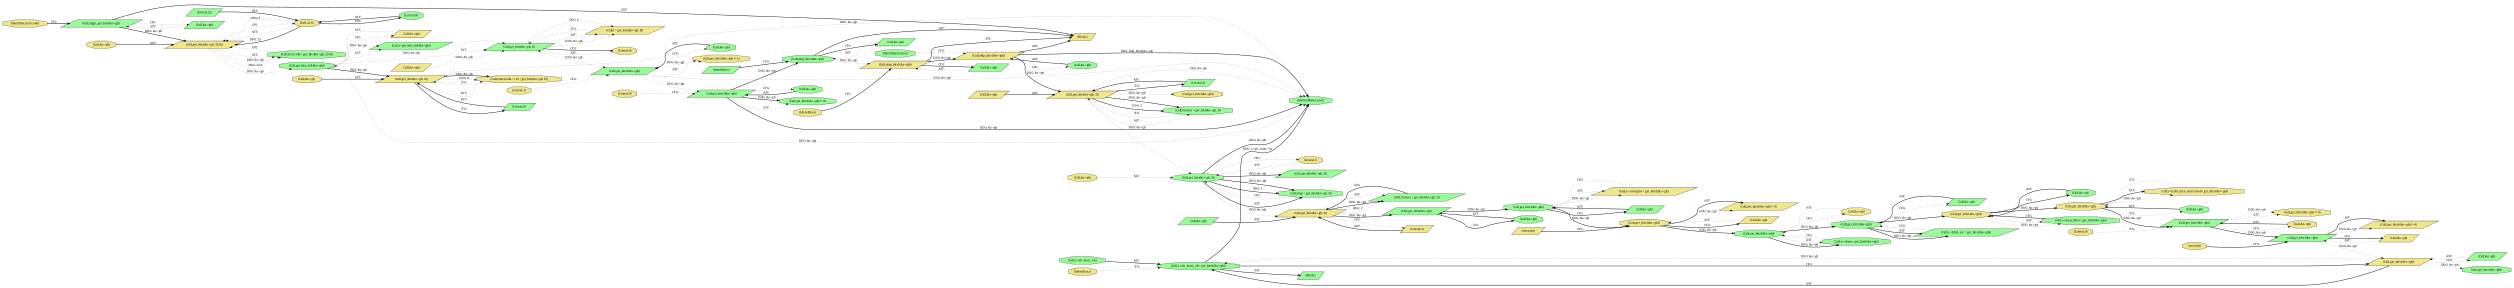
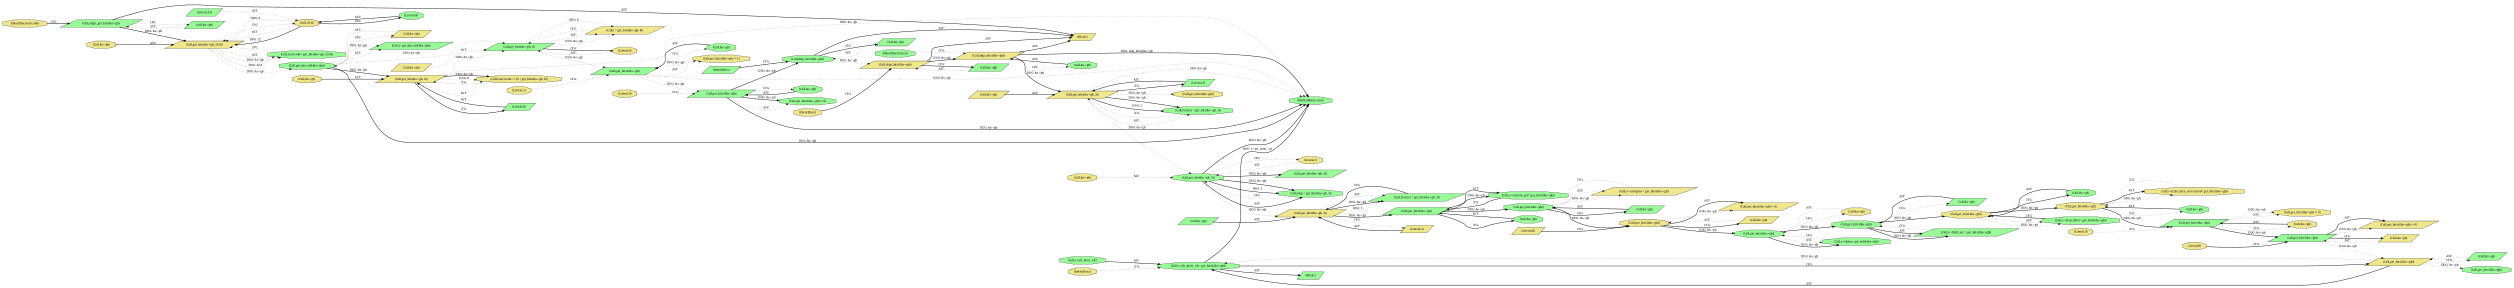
  digraph {
    fontname="Noto Serif"
    rankdir=LR
    node [fillcolor=palegreen fontname="Noto Serif" shape=octagon style=filled]
    edge [fontname="Noto Serif" style=bold]
    n1 [label="(Call,s->alt_inter_vlc= get_bits1(&s->gb))"]
    n2 [fillcolor=khaki label="(Call,get_bits1(&s->gb))" shape=parallelogram]
    n3 [label="(Block,)" shape=parallelogram]
    n4 [label="(MethodReturn,int)"]
    n5 [label="(Call,&s->gb)" shape=parallelogram]
    n6 [label="(Call,get_bits1(&s->gb))"]
    n7 [label="(Call,get_bits1(&s->gb))" shape=parallelogram]
    n8 [fillcolor=khaki label="(Call,&s->gb)" shape=parallelogram]
    n9 [fillcolor=khaki label="(Call,get_bits1(&s->gb) != 0)" shape=parallelogram]
    n10 [label="(Call,get_bits1(&s->gb))" shape=parallelogram]
    n11 [fillcolor=khaki label="(Call,get_bits1(&s->gb) != 0)"]
    n12 [fillcolor=khaki label="(Call,&s->gb)"]
    n13 [fillcolor=khaki label="(Call,get_bits1(&s->gb))"]
    n14 [label="(Call,&s->gb)"]
    n15 [fillcolor=khaki label="(Call,s->h263_slice_structured= get_bits1(&s->gb))"]
    n16 [fillcolor=khaki label="(Call,get_bits1(&s->gb))"]
    n17 [label="(Call,s->loop_filter= get_bits1(&s->gb))"]
    n18 [label="(Call,&s->gb)"]
    n19 [label="(Call,get_bits1(&s->gb))"]
    n20 [label="(Call,s->h263_aic = get_bits1(&s->gb))" shape=parallelogram]
    n21 [label="(Call,&s->gb)" shape=parallelogram]
    n22 [label="(Call,get_bits1(&s->gb))"]
    n23 [label="(Call,s->obmc= get_bits1(&s->gb))"]
    n24 [fillcolor=khaki label="(Call,&s->gb)"]
    n25 [fillcolor=khaki label="(Call,get_bits1(&s->gb))"]
    n26 [fillcolor=khaki label="(Call,&s->gb)" shape=parallelogram]
    n27 [fillcolor=khaki label="(Call,get_bits1(&s->gb) != 0)" shape=parallelogram]
    n28 [label="(Call,get_bits1(&s->gb))"]
    n29 [label="(Call,&s->gb)" shape=parallelogram]
    n30 [fillcolor=khaki label="(Call,s->umvplus = get_bits1(&s->gb))" shape=parallelogram]
    n31 [label="(Call,get_bits1(&s->gb))" shape=parallelogram]
    n32 [label="(Call,&s->gb)"]
+   n33 [label="(Call,s->custom_pcf= get_bits1(&s->gb))"]
    n34 [fillcolor=khaki label="(Call,get_bits(&s->gb, 3))" shape=parallelogram]
    n35 [fillcolor=khaki label="(Literal,3)" shape=parallelogram]
    n36 [label="(Call,format = get_bits(&s->gb, 3))" shape=parallelogram]
    n37 [label="(Call,get_bits(&s->gb, 3))"]
    n38 [label="(Call,get_bits(&s->gb, 3))" shape=parallelogram]
    n39 [label="(Call,ufep = get_bits(&s->gb, 3))"]
    n40 [fillcolor=khaki label="(Literal,3)"]
    n41 [fillcolor=khaki label="(Call,get_bits(&s->gb, 3))" shape=parallelogram]
    n42 [label="(Literal,3)" shape=parallelogram]
    n43 [fillcolor=khaki label="(Call,get_bits1(&s->gb))"]
    n44 [label="(Call,format = get_bits(&s->gb, 3))"]
    n45 [fillcolor=khaki label="(Call,skip_bits1(&s->gb))" shape=parallelogram]
    n46 [label="(Call,&s->gb)"]
    n47 [fillcolor=khaki label="(Block,)" shape=parallelogram]
    n48 [fillcolor=khaki label="(Call,skip_bits1(&s->gb))" shape=parallelogram]
    n49 [label="(Call,&s->gb)" shape=parallelogram]
    n50 [label="(Call,skip_bits1(&s->gb))"]
    n51 [label="(Call,&s->gb)" shape=parallelogram]
    n52 [label="(Call,get_bits1(&s->gb))" shape=parallelogram]
    n53 [label="(Call,&s->gb)"]
    n54 [label="(Call,get_bits1(&s->gb) != 0)"]
    n55 [label="(Call,get_bits1(&s->gb))" shape=parallelogram]
    n56 [label="(Call,&s->gb)"]
    n57 [fillcolor=khaki label="(Call,get_bits1(&s->gb) != 1)"]
    n58 [label="(Call,get_bits(&s->gb, 8))" shape=parallelogram]
    n59 [fillcolor=khaki label="(Literal,8)"]
    n60 [fillcolor=khaki label="(Call,i = get_bits(&s->gb, 8))" shape=parallelogram]
    n61 [fillcolor=khaki label="(Call,get_bits(&s->gb, 8))" shape=parallelogram]
    n62 [label="(Literal,8)" shape=parallelogram]
    n63 [fillcolor=khaki label="(Call,(startcode << 8) | get_bits(&s->gb, 8))"]
    n64 [label="(Call,get_bits_left(&s->gb))"]
    n65 [fillcolor=khaki label="(Call,&s->gb)" shape=parallelogram]
    n66 [label="(Call,i= get_bits_left(&s->gb))" shape=parallelogram]
    n67 [fillcolor=khaki label="(Call,get_bits(&s->gb, 22-8))" shape=parallelogram]
    n68 [fillcolor=khaki label="(Call,22-8)"]
    n69 [label="(Call,startcode= get_bits(&s->gb, 22-8))"]
    n70 [label="(Literal,8)"]
    n71 [label="(Call,align_get_bits(&s->gb))" shape=parallelogram]
    n72 [label="(Call,&s->gb)" shape=parallelogram]
    n73 [fillcolor=khaki label="(Literal,0)" shape=parallelogram]
    n74 [fillcolor=khaki label="(Identifier,s)"]
    n75 [label="(Call,&s->gb)" shape=parallelogram]
    n76 [fillcolor=khaki label="(Literal,0)"]
    n77 [fillcolor=khaki label="(Identifier,s)"]
    n78 [fillcolor=khaki label="(Call,&s->gb)"]
    n79 [label="(Call,s->alt_inter_vlc)"]
    n80 [label="(Identifier,s)" shape=parallelogram]
    n81 [fillcolor=khaki label="(Identifier,startcode)"]
    n82 [fillcolor=khaki label="(Literal,1)"]
    n83 [label="(Identifier,format)"]
    n84 [fillcolor=khaki label="(Call,&s->gb)" shape=parallelogram]
    n85 [fillcolor=khaki label="(Call,&s->gb)"]
    n86 [fillcolor=khaki label="(Literal,0)"]
    n87 [fillcolor=khaki label="(Call,&s->gb)"]
    n88 [fillcolor=khaki label="(Literal,0)"]
    n89 [fillcolor=khaki label="(Call,&s->gb)" shape=parallelogram]
    n90 [label="(Literal,22)" shape=parallelogram]
    n1 -> n2 [label="CFG: "]
    n1 -> n3 [label="AST: "]
    n1 -> n4 [label="DDG: s->alt_inter_vlc"]
    n2 -> n1 [label="AST: "]
    n2 -> n1 [label="DDG: &s->gb" style=dotted]
    n2 -> n5 [label="CFG: " style=dotted]
    n2 -> n6 [label="DDG: &s->gb" style=dotted]
    n5 -> n2 [label="AST: " style=dotted]
    n7 -> n2 [label="DDG: &s->gb" style=dotted]
    n7 -> n8 [label="CFG: "]
    n7 -> n9 [label="AST: "]
    n7 -> n9 [label="DDG: &s->gb" style=dotted]
    n8 -> n7 [label="AST: " style=dotted]
    n10 -> n7 [label="DDG: &s->gb"]
    n10 -> n11 [label="AST: " style=dotted]
    n10 -> n11 [label="DDG: &s->gb" style=dotted]
    n10 -> n12 [label="CFG: " style=dotted]
    n12 -> n10 [label="AST: "]
    n13 -> n10 [label="DDG: &s->gb"]
    n13 -> n14 [label="CFG: " style=dotted]
    n13 -> n15 [label="AST: "]
    n13 -> n15 [label="DDG: &s->gb" style=dotted]
    n14 -> n13 [label="AST: "]
    n15 -> n13 [label="CFG: " style=dotted]
    n16 -> n13 [label="DDG: &s->gb"]
    n16 -> n17 [label="AST: " style=dotted]
    n16 -> n17 [label="DDG: &s->gb" style=dotted]
    n16 -> n18 [label="CFG: "]
    n17 -> n16 [label="CFG: "]
    n18 -> n16 [label="AST: "]
    n19 -> n16 [label="DDG: &s->gb"]
    n19 -> n20 [label="AST: "]
    n19 -> n20 [label="DDG: &s->gb"]
    n19 -> n21 [label="CFG: " style=dotted]
    n20 -> n19 [label="CFG: " style=dotted]
    n21 -> n19 [label="AST: "]
    n22 -> n19 [label="DDG: &s->gb"]
    n22 -> n23 [label="AST: " style=dotted]
    n22 -> n23 [label="DDG: &s->gb"]
    n22 -> n24 [label="CFG: " style=dotted]
    n23 -> n22 [label="CFG: " style=dotted]
    n24 -> n22 [label="AST: " style=dotted]
    n25 -> n22 [label="DDG: &s->gb"]
    n25 -> n26 [label="CFG: "]
    n25 -> n27 [label="AST: "]
    n25 -> n27 [label="DDG: &s->gb" style=dotted]
    n26 -> n25 [label="AST: " style=dotted]
    n28 -> n25 [label="DDG: &s->gb"]
    n28 -> n29 [label="CFG: "]
    n28 -> n30 [label="AST: " style=dotted]
    n28 -> n30 [label="DDG: &s->gb" style=dotted]
    n29 -> n28 [label="AST: "]
    n30 -> n28 [label="CFG: " style=dotted]
    n31 -> n28 [label="DDG: &s->gb"]
    n31 -> n32 [label="CFG: "]
+   n31 -> n33 [label="AST: "]
+   n31 -> n33 [label="DDG: &s->gb"]
    n32 -> n31 [label="AST: "]
+   n33 -> n31 [label="CFG: "]
    n34 -> n31 [label="DDG: &s->gb"]
    n34 -> n35 [label="CFG: " style=dotted]
    n34 -> n36 [label="AST: " style=dotted]
    n34 -> n36 [label="DDG: &s->gb"]
    n34 -> n36 [label="DDG: 3" style=dotted]
    n35 -> n34 [label="AST: "]
    n36 -> n34 [label="CFG: "]
    n37 -> n4 [label="DDG: &s->gb"]
    n37 -> n34 [label="DDG: &s->gb" style=dotted]
    n37 -> n38 [label="DDG: &s->gb"]
    n37 -> n39 [label="AST: "]
    n37 -> n39 [label="DDG: &s->gb"]
    n37 -> n39 [label="DDG: 3"]
    n37 -> n40 [label="CFG: " style=dotted]
    n39 -> n37 [label="CFG: " style=dotted]
    n40 -> n37 [label="AST: " style=dotted]
    n41 -> n4 [label="DDG: &s->gb" style=dotted]
    n41 -> n37 [label="DDG: &s->gb" style=dotted]
    n41 -> n42 [label="CFG: "]
    n41 -> n43 [label="DDG: &s->gb" style=dotted]
    n41 -> n44 [label="AST: " style=dotted]
    n41 -> n44 [label="DDG: &s->gb"]
    n41 -> n44 [label="DDG: 3"]
    n42 -> n41 [label="AST: "]
    n44 -> n41 [label="CFG: " style=dotted]
    n45 -> n4 [label="DDG: skip_bits1(&s->gb)"]
    n45 -> n41 [label="DDG: &s->gb"]
    n45 -> n46 [label="CFG: " style=dotted]
    n45 -> n47 [label="AST: "]
    n46 -> n45 [label="AST: "]
    n48 -> n45 [label="DDG: &s->gb"]
    n48 -> n47 [label="AST: "]
    n48 -> n49 [label="CFG: "]
    n49 -> n48 [label="AST: " style=dotted]
    n50 -> n47 [label="AST: "]
    n50 -> n48 [label="DDG: &s->gb" style=dotted]
    n50 -> n51 [label="CFG: "]
    n51 -> n50 [label="AST: " style=dotted]
    n52 -> n4 [label="DDG: &s->gb"]
    n52 -> n50 [label="DDG: &s->gb"]
    n52 -> n53 [label="CFG: " style=dotted]
    n52 -> n54 [label="AST: " style=dotted]
    n52 -> n54 [label="DDG: &s->gb"]
    n53 -> n52 [label="AST: "]
    n55 -> n4 [label="DDG: &s->gb" style=dotted]
    n55 -> n52 [label="DDG: &s->gb" style=dotted]
    n55 -> n56 [label="CFG: " style=dotted]
    n55 -> n57 [label="AST: " style=dotted]
    n55 -> n57 [label="DDG: &s->gb" style=dotted]
    n56 -> n55 [label="AST: "]
    n58 -> n55 [label="DDG: &s->gb" style=dotted]
    n58 -> n59 [label="CFG: "]
    n58 -> n60 [label="AST: " style=dotted]
    n58 -> n60 [label="DDG: &s->gb" style=dotted]
    n58 -> n60 [label="DDG: 8" style=dotted]
    n59 -> n58 [label="AST: " style=dotted]
    n60 -> n58 [label="CFG: " style=dotted]
    n61 -> n4 [label="DDG: &s->gb" style=dotted]
    n61 -> n58 [label="DDG: &s->gb" style=dotted]
    n61 -> n62 [label="CFG: "]
    n61 -> n63 [label="AST: " style=dotted]
    n61 -> n63 [label="DDG: &s->gb"]
    n61 -> n63 [label="DDG: 8" style=dotted]
    n62 -> n61 [label="AST: "]
    n63 -> n61 [label="CFG: " style=dotted]
-   n64 -> n4 [label="DDG: &s->gb" style=dotted]
+   n64 -> n4 [label="DDG: &s->gb"]
    n64 -> n58 [label="DDG: &s->gb" style=dotted]
    n64 -> n61 [label="DDG: &s->gb"]
    n64 -> n65 [label="CFG: " style=dotted]
    n64 -> n66 [label="AST: " style=dotted]
    n64 -> n66 [label="DDG: &s->gb" style=dotted]
    n65 -> n64 [label="AST: " style=dotted]
    n67 -> n64 [label="DDG: &s->gb" style=dotted]
    n67 -> n68 [label="CFG: " style=dotted]
    n67 -> n69 [label="AST: " style=dotted]
    n67 -> n69 [label="DDG: &s->gb" style=dotted]
    n67 -> n69 [label="DDG: 22-8" style=dotted]
    n68 -> n67 [label="AST: " style=dotted]
    n68 -> n67 [label="DDG: 22"]
    n68 -> n67 [label="DDG: 8" style=dotted]
    n68 -> n70 [label="CFG: "]
    n69 -> n67 [label="CFG: " style=dotted]
    n70 -> n68 [label="AST: "]
    n71 -> n47 [label="AST: "]
    n71 -> n67 [label="DDG: &s->gb"]
    n71 -> n72 [label="CFG: " style=dotted]
    n72 -> n71 [label="AST: " style=dotted]
    n73 -> n25 [label="CFG: "]
    n74 -> n1 [label="CFG: " style=dotted]
    n75 -> n34 [label="AST: "]
    n76 -> n10 [label="CFG: " style=dotted]
    n77 -> n48 [label="CFG: "]
    n78 -> n67 [label="AST: "]
    n79 -> n1 [label="AST: "]
    n80 -> n50 [label="CFG: "]
    n81 -> n71 [label="CFG: "]
    n82 -> n55 [label="CFG: " style=dotted]
    n83 -> n45 [label="CFG: " style=dotted]
    n84 -> n58 [label="AST: " style=dotted]
    n85 -> n61 [label="AST: "]
    n86 -> n7 [label="CFG: "]
    n87 -> n37 [label="AST: " style=dotted]
    n88 -> n52 [label="CFG: " style=dotted]
    n89 -> n41 [label="AST: "]
-   n90 -> n68 [label="AST: "]
+   n90 -> n68 [label="AST: " style=dotted]
  }
